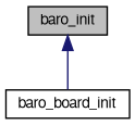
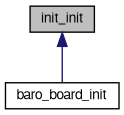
  digraph {
    rankdir=TB
    node [color=black fontname=FreeSans fontsize=10 shape=record style=filled]
-   n1 [fillcolor=grey75 fontcolor=black height=0.2 label=baro_init width=0.4]
+   n1 [fillcolor=grey75 fontcolor=black height=0.2 label=init_init width=0.4]
    n2 [fillcolor=white height=0.2 label=baro_board_init width=0.4]
    n1 -> n2 [color=midnightblue dir=back fontname=FreeSans fontsize=10 labelfontname=FreeSans labelfontsize=10 style=solid]
  }
